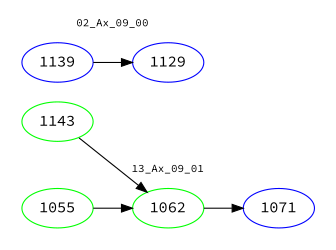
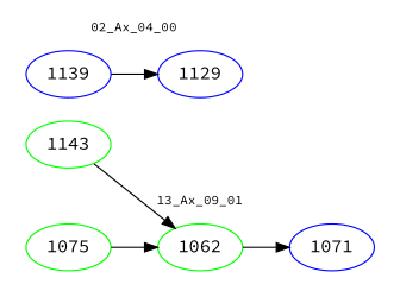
  digraph {
    fontname="Source Code Pro"
    rankdir=LR
    node [color=green fontname="Source Code Pro"]
    edge [color=black fontname="Source Code Pro"]
    n1 [label=1143]
    n2 [color=blue label=1139]
    n3 [color=blue label=1129]
-   n4 [label=1055]
+   n4 [label=1075]
    n5 [label=1062]
    n6 [color=blue label=1071]
    subgraph cluster_1 {
      color=white
      fontsize=10
-     label="02_Ax_09_00"
+     label="02_Ax_04_00"
      n1
      n2
      n3
    }
    subgraph cluster_2 {
      color=white
      fontsize=10
      label="13_Ax_09_01"
      n4
      n5
      n6
    }
    n1 -> n5
    n2 -> n3
    n4 -> n5
    n5 -> n6
  }
